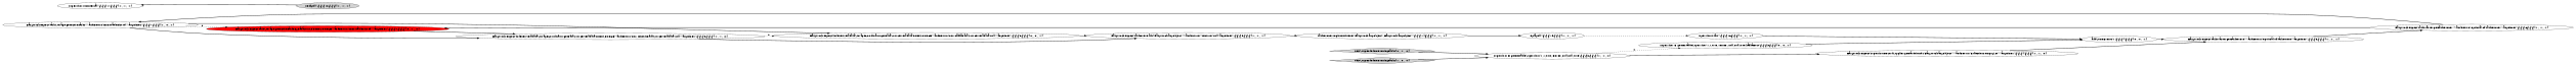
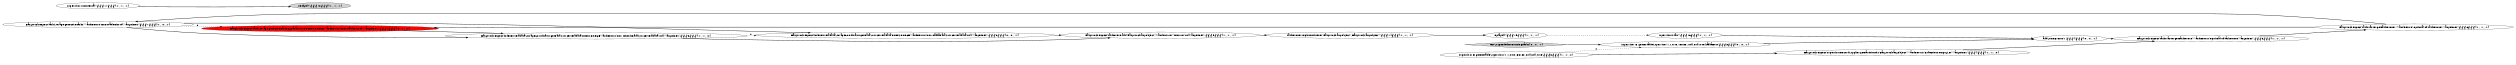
  digraph {
    rankdir=LR
    node [fillcolor=white shape=ellipse style=filled]
    edge [style=bold]
    n1 [label="EasyMock.expect(taskStorage.getActiveTasks()).andReturn(ImmutableList.of()).anyTimes()@@@7@@@['1', '0', '1']"]
    n2 [fillcolor=red label="EasyMock.expect(taskStorage.getActiveTasksByDatasource(DATASOURCE)).andReturn(ImmutableList.of()).anyTimes()@@@7@@@['0', '1', '0']"]
    n3 [label="EasyMock.expect(indexerMetadataStorageCoordinator.getDataSourceMetadata(DATASOURCE)).andReturn(new KinesisDataSourceMetadata(null)).anyTimes()@@@8@@@['1', '1', '0']"]
    n4 [label="EasyMock.expect(indexerMetadataStorageCoordinator.getDataSourceMetadata(DATASOURCE)).andReturn(new KafkaDataSourceMetadata(null)).anyTimes()@@@8@@@['0', '0', '1']"]
    n5 [label="EasyMock.expect(taskQueue.add(EasyMock.anyObject())).andAnswer((IAnswer)null).anyTimes()@@@9@@@['1', '1', '1']"]
    n6 [label="supervisor.start()@@@16@@@['1', '1', '1']"]
    n7 [label="addSomeEvents(1)@@@4@@@['0', '0', '1']"]
    n8 [label="supervisor.runInternal()@@@17@@@['1', '1', '1']"]
    n9 [fillcolor=lightgray label="verifyAll()@@@18@@@['1', '1', '1']"]
    n10 [label="supervisor = getTestableSupervisor(1,1,true,\"PT1H\",null,null,true)@@@3@@@['1', '1', '0']"]
    n11 [label="EasyMock.expect(supervisorRecordSupplier.getPartitionIds(EasyMock.anyObject())).andReturn(Collections.emptySet()).anyTimes()@@@4@@@['1', '1', '0']"]
    n12 [label="supervisor = getTestableSupervisor(1,1,true,\"PT1H\",null,null,true,kafkaHost)@@@3@@@['0', '0', '1']"]
    n13 [label="EasyMock.expect(taskMaster.getTaskQueue()).andReturn(Optional.of(taskQueue)).anyTimes()@@@5@@@['1', '1', '1']"]
-   n14 [fillcolor=lightgray label="testSuspendedNoRunningTasks['1', '0', '0']" shape=diamond]
    n15 [label="replayAll()@@@15@@@['1', '1', '1']"]
    n16 [label="taskRunner.registerListener(EasyMock.anyObject(),EasyMock.anyObject())@@@14@@@['1', '1', '1']"]
    n17 [label="EasyMock.expect(taskMaster.getTaskRunner()).andReturn(Optional.of(taskRunner)).anyTimes()@@@6@@@['1', '1', '1']"]
-   n19 [fillcolor=lightgray label="testSuspendedNoRunningTasks['0', '1', '0']" shape=diamond]
+   n18 [fillcolor=lightgray label="testSuspendedNoRunningTasks['0', '0', '1']" shape=diamond]
    n1 -> n2 [label=0 style=dashed]
    n1 -> n3
    n1 -> n4
    n2 -> n3
    n3 -> n4 [label=0 style=dashed]
    n3 -> n5
    n4 -> n5
    n5 -> n16
    n6 -> n7
    n7 -> n13
-   n9 -> n8
+   n8 -> n9
    n10 -> n11
    n10 -> n12 [label=0 style=dashed]
    n11 -> n13
    n12 -> n7
    n13 -> n17
-   n14 -> n10
    n15 -> n6 [style=dashed]
    n16 -> n15
    n17 -> n1
    n17 -> n2
-   n19 -> n10
+   n18 -> n12
  }
